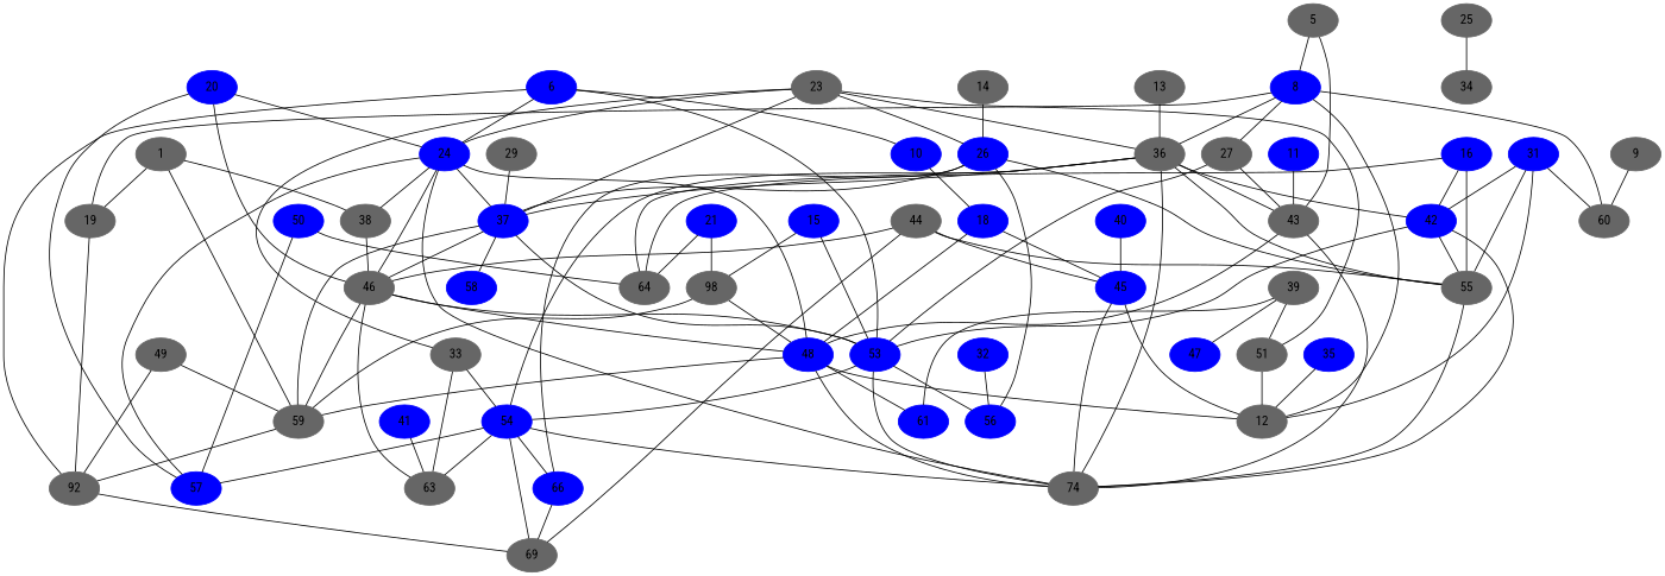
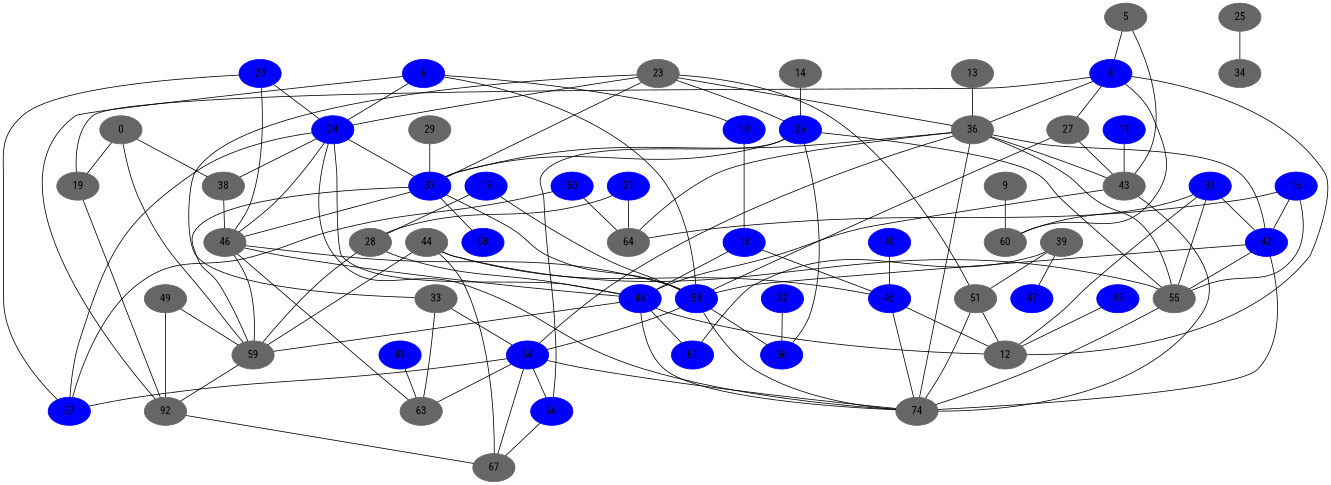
  graph {
    fontname="Roboto Condensed"
    node [color=gray40 fontname="Roboto Condensed" style=filled]
    edge [fontname="Roboto Condensed" weight=1.0]
-   1
+   1 [label=0]
    19
    38
    59
    n5 [label=92]
    46
    8 [color=blue]
    5
    43
    27
    36
    n12 [label=12]
    60
    48 [color=blue]
    n15 [label=74]
    6 [color=blue]
    10 [color=blue]
    24 [color=blue]
    53 [color=blue]
    18 [color=blue]
    57 [color=blue]
    37 [color=blue]
    56 [color=blue]
    54 [color=blue]
-   69
+   69 [label=67]
    42 [color=blue]
    55
    64
    9
    45 [color=blue]
    11 [color=blue]
    13
    26 [color=blue]
    14
    66 [color=blue]
    15 [color=blue]
-   28 [label=98]
+   28
    16 [color=blue]
    61 [color=blue]
    20 [color=blue]
    63
    21 [color=blue]
    23
    33
    51
    58 [color=blue]
    25
    34
    44
    29
    31 [color=blue]
    32 [color=blue]
    35 [color=blue]
    39
    47 [color=blue]
    40 [color=blue]
    41 [color=blue]
    49
    50 [color=blue]
    1 -- 19
    1 -- 38
    1 -- 59
    19 -- n5
    38 -- 46
    59 -- n5
    n5 -- 69
    46 -- 59
    46 -- 48
    46 -- 53 [weight=2.0]
    46 -- 63
    8 -- 19
    8 -- 27
    8 -- 36
    8 -- n12
    8 -- 60
    5 -- 8
    5 -- 43
    43 -- 48
    43 -- n15
    27 -- 43
    27 -- 53
    36 -- 43 [weight=2.0]
    36 -- n15
    36 -- 37
    36 -- 54 [weight=2.0]
    36 -- 42
    36 -- 55 [weight=2.0]
    36 -- 64
    48 -- 59
    48 -- n12
    48 -- n15
    48 -- 61
    6 -- n5
    6 -- 10
    6 -- 24
    6 -- 53
    10 -- 18
    24 -- 38
    24 -- 46
    24 -- 48
    24 -- n15
    24 -- 57
    24 -- 37
    53 -- n15
    53 -- 56 [weight=2.0]
    53 -- 54 [weight=2.0]
    18 -- 48
    18 -- 45
    37 -- 59
    37 -- 46
    37 -- 53
    37 -- 58
    54 -- n15
    54 -- 57
    54 -- 69
    54 -- 66
    54 -- 63
    42 -- n15
    42 -- 53
    42 -- 55
    55 -- n15
    9 -- 60
    45 -- n12
    45 -- n15
    11 -- 43
    13 -- 36 [weight=2.0]
    26 -- 37
    26 -- 56
    26 -- 55
    26 -- 66
    14 -- 26
    66 -- 69
    15 -- 53
    15 -- 28
    28 -- 59
    28 -- 48
    16 -- 42
    16 -- 55
    16 -- 64
    20 -- 46
    20 -- 24
    20 -- 57
    21 -- 64
    21 -- 28
    23 -- 36
    23 -- 24
    23 -- 37
    23 -- 26
    23 -- 33
    23 -- 51
    33 -- 54
    33 -- 63
    51 -- n12 [weight=2.0]
+   51 -- n15
    25 -- 34
-   44 -- 46
+   44 -- 59
    44 -- 69
    44 -- 55 [weight=2.0]
    44 -- 45 [weight=2.0]
    29 -- 37
    31 -- n12
    31 -- 60
    31 -- 42
    31 -- 55
    32 -- 56
    35 -- n12
    39 -- 61
    39 -- 51
    39 -- 47
    40 -- 45
    41 -- 63
    49 -- 59
    49 -- n5
    50 -- 57
    50 -- 64
  }
